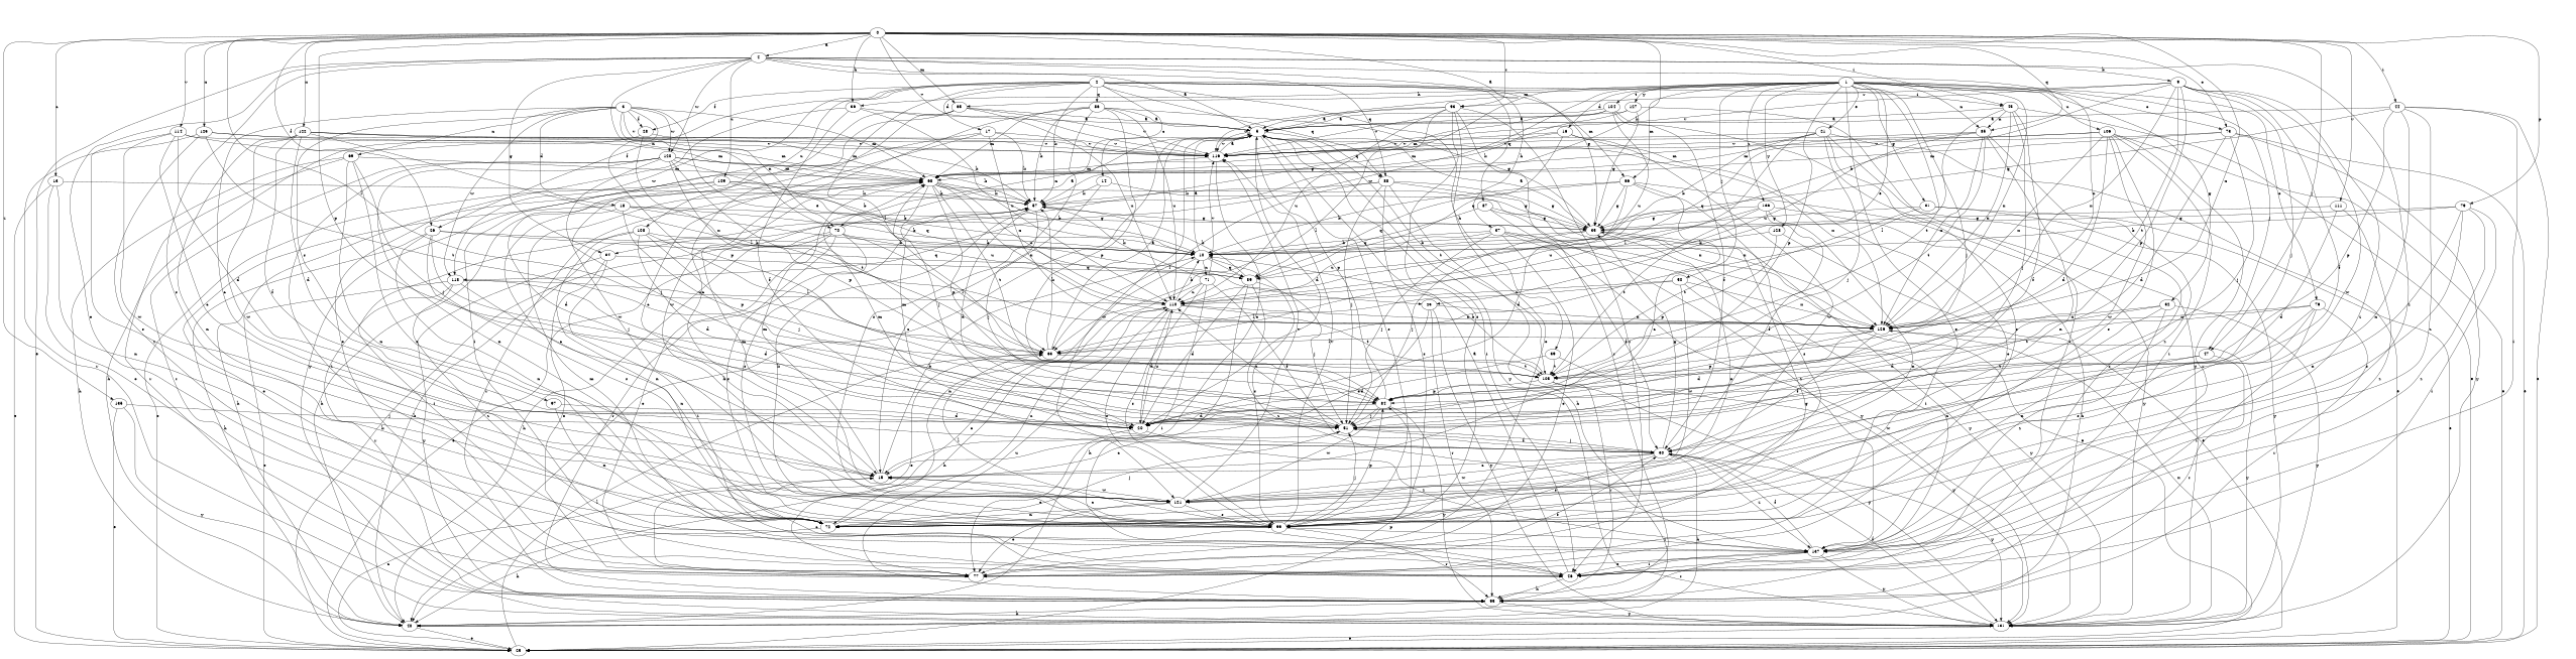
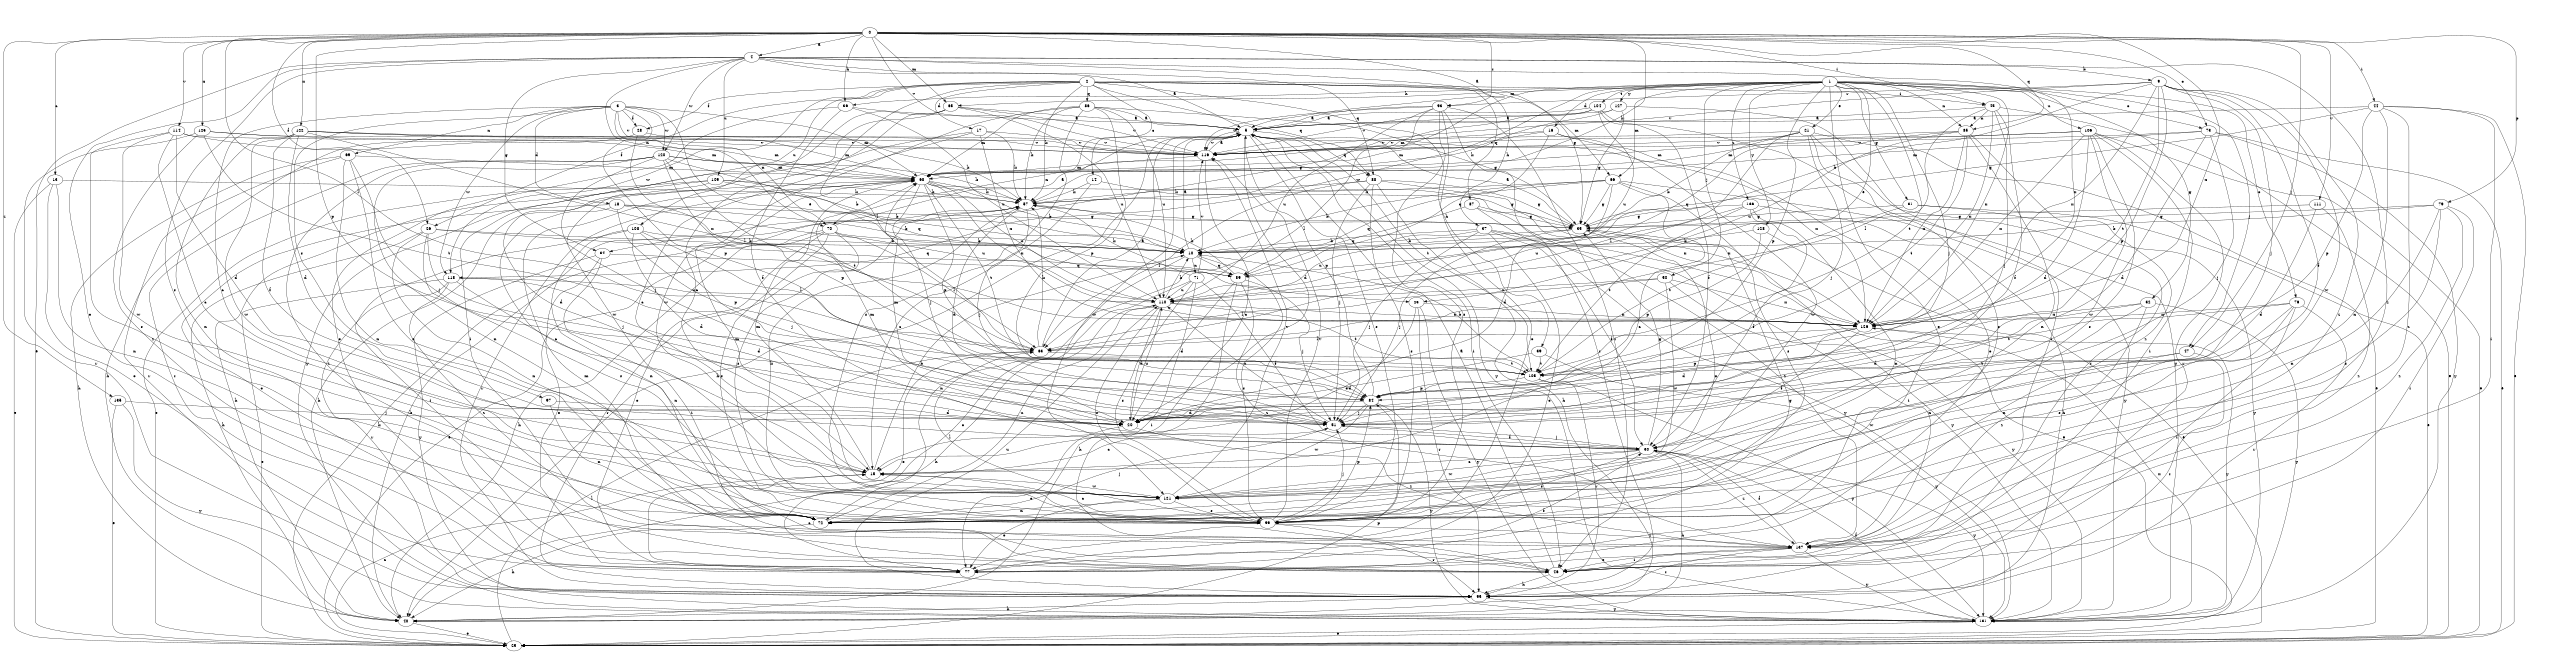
  strict digraph {
    0
    4
    5
    13
    26
    36
    44
    45
    47
    57
    63
    65
    73
    79
    84
    85
    93
    111
    114
    116
    122
    125
    126
    135
    34
    77
    88
    70
    120
    9
    25
    35
    99
    109
    137
    105
    20
    40
    46
    121
    131
    72
    51
    10
    89
    30
    110
    95
    15
    68
    1
    16
    21
    23
    31
    32
    50
    66
    76
    104
    106
    118
    127
    128
    136
    2
    14
    17
    28
    37
    39
    86
    87
    108
    3
    18
    69
    97
    71
    0 -> 4 [label=a]
    0 -> 5 [label=a]
    0 -> 13 [label=c]
    0 -> 26 [label=f]
    0 -> 36 [label=h]
    0 -> 44 [label=i]
    0 -> 45 [label=i]
    0 -> 47 [label=j]
    0 -> 57 [label=k]
    0 -> 63 [label=l]
    0 -> 65 [label=m]
    0 -> 73 [label=o]
    0 -> 79 [label=p]
    0 -> 84 [label=p]
    0 -> 85 [label=q]
    0 -> 93 [label=r]
    0 -> 111 [label=v]
    0 -> 114 [label=v]
    0 -> 116 [label=v]
    0 -> 122 [label=x]
    0 -> 125 [label=x]
    0 -> 126 [label=x]
    0 -> 135 [label=z]
    4 -> 5 [label=a]
    4 -> 126 [label=x]
    4 -> 34 [label=g]
    4 -> 77 [label=o]
    4 -> 88 [label=q]
    4 -> 70 [label=n]
    4 -> 120 [label=w]
    4 -> 9 [label=b]
    4 -> 25 [label=e]
    4 -> 35 [label=g]
    4 -> 99 [label=s]
    4 -> 109 [label=u]
    4 -> 137 [label=z]
    5 -> 116 [label=v]
    5 -> 126 [label=x]
    5 -> 88 [label=q]
    5 -> 70 [label=n]
    5 -> 99 [label=s]
    5 -> 105 [label=t]
    5 -> 20 [label=d]
    5 -> 40 [label=h]
    5 -> 46 [label=i]
    5 -> 121 [label=w]
    5 -> 131 [label=y]
    13 -> 57 [label=k]
    13 -> 77 [label=o]
    13 -> 25 [label=e]
    13 -> 72 [label=n]
    26 -> 99 [label=s]
    26 -> 40 [label=h]
    26 -> 72 [label=n]
    26 -> 51 [label=j]
    26 -> 10 [label=b]
    26 -> 89 [label=q]
    36 -> 5 [label=a]
    36 -> 77 [label=o]
    36 -> 30 [label=f]
    36 -> 110 [label=u]
    44 -> 5 [label=a]
    44 -> 84 [label=p]
    44 -> 25 [label=e]
    44 -> 35 [label=g]
    44 -> 137 [label=z]
    44 -> 46 [label=i]
    44 -> 72 [label=n]
    45 -> 5 [label=a]
    45 -> 63 [label=l]
    45 -> 85 [label=n]
    45 -> 126 [label=x]
    45 -> 25 [label=e]
    45 -> 51 [label=j]
    45 -> 30 [label=f]
    47 -> 105 [label=t]
    47 -> 121 [label=w]
    47 -> 95 [label=r]
    57 -> 35 [label=g]
    57 -> 99 [label=s]
    57 -> 20 [label=d]
    57 -> 51 [label=j]
    63 -> 5 [label=a]
    63 -> 57 [label=k]
    63 -> 77 [label=o]
    63 -> 105 [label=t]
    65 -> 5 [label=a]
    65 -> 116 [label=v]
    65 -> 46 [label=i]
    65 -> 131 [label=y]
    65 -> 110 [label=u]
    65 -> 15 [label=c]
    73 -> 116 [label=v]
    73 -> 25 [label=e]
    73 -> 20 [label=d]
    73 -> 131 [label=y]
    73 -> 51 [label=j]
    73 -> 68 [label=m]
    79 -> 35 [label=g]
    79 -> 99 [label=s]
    79 -> 137 [label=z]
    79 -> 46 [label=i]
    79 -> 72 [label=n]
    79 -> 10 [label=b]
    84 -> 5 [label=p]
    84 -> 20 [label=d]
    84 -> 121 [label=w]
    84 -> 131 [label=y]
    84 -> 51 [label=j]
    85 -> 116 [label=v]
    85 -> 126 [label=x]
    85 -> 137 [label=z]
    85 -> 105 [label=t]
    85 -> 72 [label=n]
    85 -> 89 [label=q]
    85 -> 110 [label=u]
    93 -> 5 [label=a]
    93 -> 63 [label=l]
    93 -> 116 [label=v]
    93 -> 77 [label=o]
    93 -> 99 [label=s]
    93 -> 46 [label=i]
    93 -> 110 [label=u]
    93 -> 95 [label=r]
    111 -> 35 [label=g]
    111 -> 137 [label=z]
    111 -> 20 [label=d]
    114 -> 116 [label=v]
    114 -> 99 [label=s]
    114 -> 20 [label=d]
    114 -> 121 [label=w]
    114 -> 15 [label=c]
    114 -> 68 [label=m]
    116 -> 5 [label=a]
    116 -> 15 [label=c]
    116 -> 68 [label=m]
    122 -> 57 [label=k]
    122 -> 116 [label=v]
    122 -> 126 [label=x]
    122 -> 20 [label=d]
    122 -> 121 [label=w]
    122 -> 72 [label=n]
    122 -> 30 [label=f]
    122 -> 68 [label=m]
    125 -> 116 [label=v]
    125 -> 137 [label=z]
    125 -> 105 [label=t]
    125 -> 95 [label=r]
    125 -> 68 [label=m]
    126 -> 63 [label=l]
    126 -> 84 [label=p]
    126 -> 20 [label=d]
    126 -> 131 [label=y]
    126 -> 30 [label=f]
    135 -> 25 [label=e]
    135 -> 131 [label=y]
    135 -> 51 [label=j]
    34 -> 77 [label=o]
    34 -> 46 [label=i]
    34 -> 131 [label=y]
    34 -> 89 [label=q]
    77 -> 35 [label=g]
    77 -> 30 [label=f]
    88 -> 57 [label=k]
    88 -> 63 [label=l]
    88 -> 126 [label=x]
    88 -> 35 [label=g]
    88 -> 99 [label=s]
    88 -> 40 [label=h]
    88 -> 51 [label=j]
    70 -> 5 [label=a]
    70 -> 63 [label=l]
    70 -> 77 [label=o]
    70 -> 25 [label=e]
    70 -> 99 [label=s]
    70 -> 40 [label=h]
    70 -> 10 [label=b]
    70 -> 95 [label=r]
    120 -> 57 [label=k]
    120 -> 84 [label=p]
    120 -> 105 [label=t]
    120 -> 46 [label=i]
    120 -> 72 [label=n]
    120 -> 51 [label=j]
    120 -> 10 [label=b]
    120 -> 95 [label=r]
    120 -> 68 [label=m]
    9 -> 84 [label=p]
    9 -> 93 [label=r]
    9 -> 116 [label=v]
    9 -> 126 [label=x]
    9 -> 137 [label=z]
    9 -> 105 [label=t]
    9 -> 121 [label=w]
    9 -> 51 [label=j]
    9 -> 10 [label=b]
    9 -> 30 [label=f]
    25 -> 57 [label=k]
    25 -> 63 [label=l]
    25 -> 84 [label=p]
    25 -> 15 [label=c]
    35 -> 5 [label=a]
    35 -> 131 [label=y]
    35 -> 72 [label=n]
    35 -> 51 [label=j]
    35 -> 10 [label=b]
    99 -> 57 [label=k]
    99 -> 63 [label=l]
    99 -> 84 [label=p]
    99 -> 116 [label=v]
    99 -> 137 [label=z]
    99 -> 51 [label=j]
    99 -> 95 [label=r]
    99 -> 15 [label=c]
    109 -> 57 [label=k]
    109 -> 25 [label=e]
    109 -> 20 [label=d]
    109 -> 40 [label=h]
    109 -> 10 [label=b]
    109 -> 89 [label=q]
    137 -> 77 [label=o]
    137 -> 46 [label=i]
    137 -> 131 [label=y]
    137 -> 30 [label=f]
    137 -> 95 [label=r]
    105 -> 84 [label=p]
    105 -> 131 [label=y]
    105 -> 10 [label=b]
    105 -> 95 [label=r]
    20 -> 77 [label=o]
    20 -> 137 [label=z]
    20 -> 110 [label=u]
    20 -> 68 [label=m]
    40 -> 57 [label=k]
    40 -> 25 [label=e]
    46 -> 5 [label=a]
    46 -> 95 [label=h]
    46 -> 15 [label=c]
    46 -> 68 [label=m]
    121 -> 116 [label=v]
    121 -> 77 [label=o]
    121 -> 99 [label=s]
    121 -> 72 [label=n]
    121 -> 68 [label=m]
    131 -> 126 [label=x]
    131 -> 25 [label=e]
    131 -> 30 [label=f]
    72 -> 40 [label=h]
    72 -> 51 [label=j]
    72 -> 110 [label=u]
    51 -> 30 [label=f]
    51 -> 110 [label=u]
    51 -> 15 [label=c]
    10 -> 5 [label=a]
    10 -> 99 [label=s]
    10 -> 72 [label=n]
    10 -> 89 [label=q]
    10 -> 71 [label=n]
    89 -> 57 [label=k]
    89 -> 137 [label=z]
    89 -> 20 [label=d]
    89 -> 40 [label=h]
    89 -> 51 [label=j]
    30 -> 35 [label=g]
    30 -> 99 [label=s]
    30 -> 137 [label=z]
    30 -> 40 [label=h]
    30 -> 121 [label=w]
    30 -> 131 [label=y]
    30 -> 51 [label=j]
    30 -> 15 [label=c]
    30 -> 68 [label=m]
    110 -> 126 [label=x]
    110 -> 99 [label=s]
    110 -> 105 [label=t]
    110 -> 20 [label=d]
    110 -> 40 [label=h]
    110 -> 10 [label=b]
    95 -> 40 [label=h]
    95 -> 131 [label=y]
    95 -> 110 [label=u]
    15 -> 121 [label=w]
    15 -> 10 [label=b]
    15 -> 68 [label=m]
    68 -> 57 [label=k]
    68 -> 84 [label=p]
    68 -> 126 [label=x]
    68 -> 35 [label=g]
    68 -> 105 [label=t]
    68 -> 40 [label=h]
    68 -> 51 [label=j]
    68 -> 10 [label=b]
    68 -> 110 [label=u]
    68 -> 95 [label=r]
    1 -> 36 [label=h]
    1 -> 47 [label=j]
    1 -> 65 [label=m]
    1 -> 73 [label=o]
    1 -> 84 [label=p]
    1 -> 85 [label=n]
    1 -> 126 [label=x]
    1 -> 34 [label=g]
    1 -> 77 [label=o]
    1 -> 105 [label=t]
    1 -> 51 [label=j]
    1 -> 16 [label=d]
    1 -> 21 [label=e]
    1 -> 23 [label=e]
    1 -> 31 [label=g]
    1 -> 32 [label=g]
    1 -> 50 [label=j]
    1 -> 66 [label=m]
    1 -> 76 [label=o]
    1 -> 104 [label=t]
    1 -> 106 [label=u]
    1 -> 118 [label=w]
    1 -> 127 [label=y]
    1 -> 128 [label=y]
    1 -> 136 [label=z]
    16 -> 116 [label=v]
    16 -> 77 [label=o]
    16 -> 121 [label=w]
    16 -> 89 [label=q]
    16 -> 68 [label=m]
    21 -> 63 [label=l]
    21 -> 116 [label=v]
    21 -> 25 [label=e]
    21 -> 99 [label=s]
    21 -> 51 [label=j]
    21 -> 10 [label=b]
    21 -> 95 [label=r]
    21 -> 68 [label=m]
    23 -> 126 [label=x]
    23 -> 131 [label=y]
    23 -> 95 [label=r]
    23 -> 15 [label=c]
    31 -> 25 [label=e]
    31 -> 35 [label=g]
    31 -> 105 [label=t]
    31 -> 131 [label=y]
    32 -> 126 [label=x]
    32 -> 137 [label=z]
    32 -> 20 [label=d]
    32 -> 131 [label=y]
    32 -> 72 [label=n]
    50 -> 63 [label=l]
    50 -> 126 [label=x]
    50 -> 121 [label=w]
    50 -> 131 [label=y]
    50 -> 110 [label=u]
+   66 -> 57 [label=k]
    66 -> 35 [label=g]
    66 -> 99 [label=s]
    66 -> 20 [label=d]
    66 -> 131 [label=y]
    66 -> 10 [label=b]
    66 -> 89 [label=q]
    66 -> 15 [label=c]
    76 -> 126 [label=x]
    76 -> 99 [label=s]
    76 -> 105 [label=t]
    76 -> 46 [label=i]
    76 -> 72 [label=n]
    76 -> 95 [label=r]
    104 -> 5 [label=a]
    104 -> 116 [label=v]
    104 -> 131 [label=y]
    104 -> 30 [label=f]
    104 -> 110 [label=u]
    104 -> 68 [label=m]
    106 -> 116 [label=v]
    106 -> 126 [label=x]
    106 -> 25 [label=e]
    106 -> 99 [label=s]
    106 -> 20 [label=d]
    106 -> 46 [label=i]
    106 -> 121 [label=w]
    106 -> 95 [label=r]
    106 -> 68 [label=m]
    118 -> 25 [label=e]
    118 -> 137 [label=z]
    118 -> 20 [label=d]
    118 -> 72 [label=n]
    118 -> 110 [label=u]
    118 -> 95 [label=r]
    127 -> 5 [label=a]
    127 -> 57 [label=k]
    127 -> 35 [label=g]
    127 -> 46 [label=i]
    128 -> 84 [label=p]
    128 -> 25 [label=e]
    128 -> 10 [label=b]
    136 -> 35 [label=g]
    136 -> 105 [label=t]
    136 -> 40 [label=h]
    136 -> 72 [label=n]
    136 -> 30 [label=f]
    136 -> 110 [label=u]
    2 -> 26 [label=f]
    2 -> 45 [label=i]
    2 -> 57 [label=k]
    2 -> 63 [label=l]
    2 -> 88 [label=q]
    2 -> 66 [label=m]
    2 -> 118 [label=w]
    2 -> 14 [label=c]
    2 -> 17 [label=d]
    2 -> 28 [label=f]
    2 -> 37 [label=h]
    2 -> 39 [label=h]
    2 -> 86 [label=q]
    2 -> 87 [label=q]
    2 -> 108 [label=u]
    14 -> 57 [label=k]
    14 -> 126 [label=x]
    14 -> 15 [label=c]
    17 -> 57 [label=k]
    17 -> 116 [label=v]
    17 -> 126 [label=x]
    17 -> 121 [label=w]
    17 -> 15 [label=c]
    28 -> 63 [label=l]
    28 -> 116 [label=v]
    28 -> 40 [label=h]
    37 -> 77 [label=o]
    37 -> 25 [label=e]
    37 -> 46 [label=i]
    37 -> 51 [label=j]
    37 -> 10 [label=b]
    37 -> 30 [label=f]
    37 -> 110 [label=u]
    39 -> 105 [label=t]
    39 -> 20 [label=d]
    39 -> 131 [label=y]
    86 -> 5 [label=a]
    86 -> 57 [label=k]
    86 -> 84 [label=p]
    86 -> 35 [label=g]
    86 -> 99 [label=s]
    86 -> 121 [label=w]
    86 -> 110 [label=u]
    86 -> 68 [label=m]
    87 -> 35 [label=g]
    87 -> 137 [label=z]
    87 -> 131 [label=y]
    87 -> 89 [label=q]
    108 -> 63 [label=l]
    108 -> 20 [label=d]
    108 -> 46 [label=i]
    108 -> 72 [label=n]
    108 -> 51 [label=j]
    108 -> 10 [label=b]
    3 -> 84 [label=p]
    3 -> 116 [label=v]
    3 -> 70 [label=n]
    3 -> 120 [label=w]
    3 -> 15 [label=c]
    3 -> 68 [label=m]
    3 -> 23 [label=e]
    3 -> 118 [label=w]
    3 -> 28 [label=f]
    3 -> 18 [label=d]
    3 -> 69 [label=n]
    3 -> 97 [label=s]
    18 -> 84 [label=p]
    18 -> 77 [label=o]
    18 -> 35 [label=g]
    18 -> 10 [label=b]
    18 -> 110 [label=u]
    18 -> 15 [label=c]
    69 -> 99 [label=s]
    69 -> 40 [label=h]
    69 -> 72 [label=n]
    69 -> 51 [label=j]
    69 -> 95 [label=r]
    69 -> 68 [label=m]
    97 -> 20 [label=d]
    97 -> 72 [label=n]
    71 -> 57 [label=k]
    71 -> 116 [label=v]
    71 -> 77 [label=o]
    71 -> 99 [label=s]
    71 -> 46 [label=i]
    71 -> 30 [label=f]
    71 -> 110 [label=u]
  }
